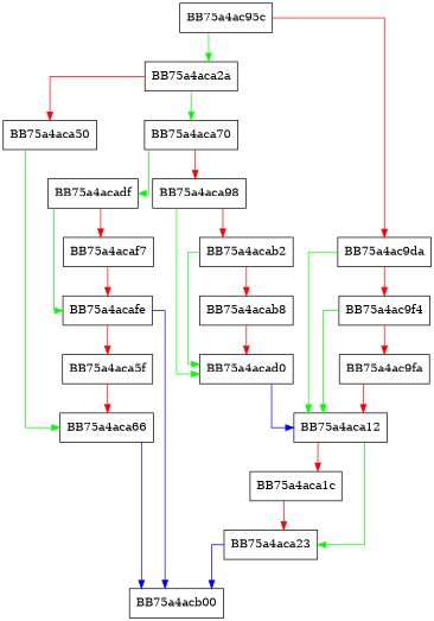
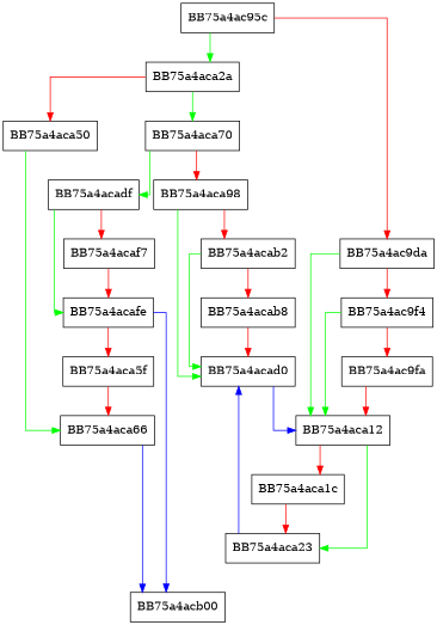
  digraph {
    splines=ortho
    node [shape=box]
    edge [color=red]
    n1 [label=BB75a4ac95c]
    BB75a4aca2a
    BB75a4ac9da
    BB75a4aca70
    BB75a4aca50
    BB75a4aca12
    BB75a4ac9f4
    BB75a4acadf
    BB75a4aca98
    BB75a4aca66
    BB75a4aca23
    BB75a4aca1c
    BB75a4ac9fa
    BB75a4acb00
    BB75a4acafe
    BB75a4acaf7
    BB75a4acad0
    BB75a4acab2
    BB75a4aca5f
    BB75a4acab8
    n1 -> BB75a4aca2a [color=green]
    n1 -> BB75a4ac9da
    BB75a4aca2a -> BB75a4aca70 [color=green]
    BB75a4aca2a -> BB75a4aca50
    BB75a4ac9da -> BB75a4aca12 [color=green]
    BB75a4ac9da -> BB75a4ac9f4
    BB75a4aca70 -> BB75a4acadf [color=green]
    BB75a4aca70 -> BB75a4aca98
    BB75a4aca50 -> BB75a4aca66 [color=green]
    BB75a4aca12 -> BB75a4aca23 [color=green]
    BB75a4aca12 -> BB75a4aca1c
    BB75a4ac9f4 -> BB75a4aca12 [color=green]
    BB75a4ac9f4 -> BB75a4ac9fa
    BB75a4acadf -> BB75a4acafe [color=green]
    BB75a4acadf -> BB75a4acaf7
    BB75a4aca98 -> BB75a4acad0 [color=green]
    BB75a4aca98 -> BB75a4acab2
    BB75a4aca66 -> BB75a4acb00 [color=blue]
-   BB75a4aca23 -> BB75a4acb00 [color=blue]
+   BB75a4aca23 -> BB75a4acad0 [color=blue]
    BB75a4aca1c -> BB75a4aca23
    BB75a4ac9fa -> BB75a4aca12
    BB75a4acafe -> BB75a4acb00 [color=blue]
    BB75a4acafe -> BB75a4aca5f
    BB75a4acaf7 -> BB75a4acafe
    BB75a4acad0 -> BB75a4aca12 [color=blue]
    BB75a4acab2 -> BB75a4acad0 [color=green]
    BB75a4acab2 -> BB75a4acab8
    BB75a4aca5f -> BB75a4aca66
    BB75a4acab8 -> BB75a4acad0
  }
